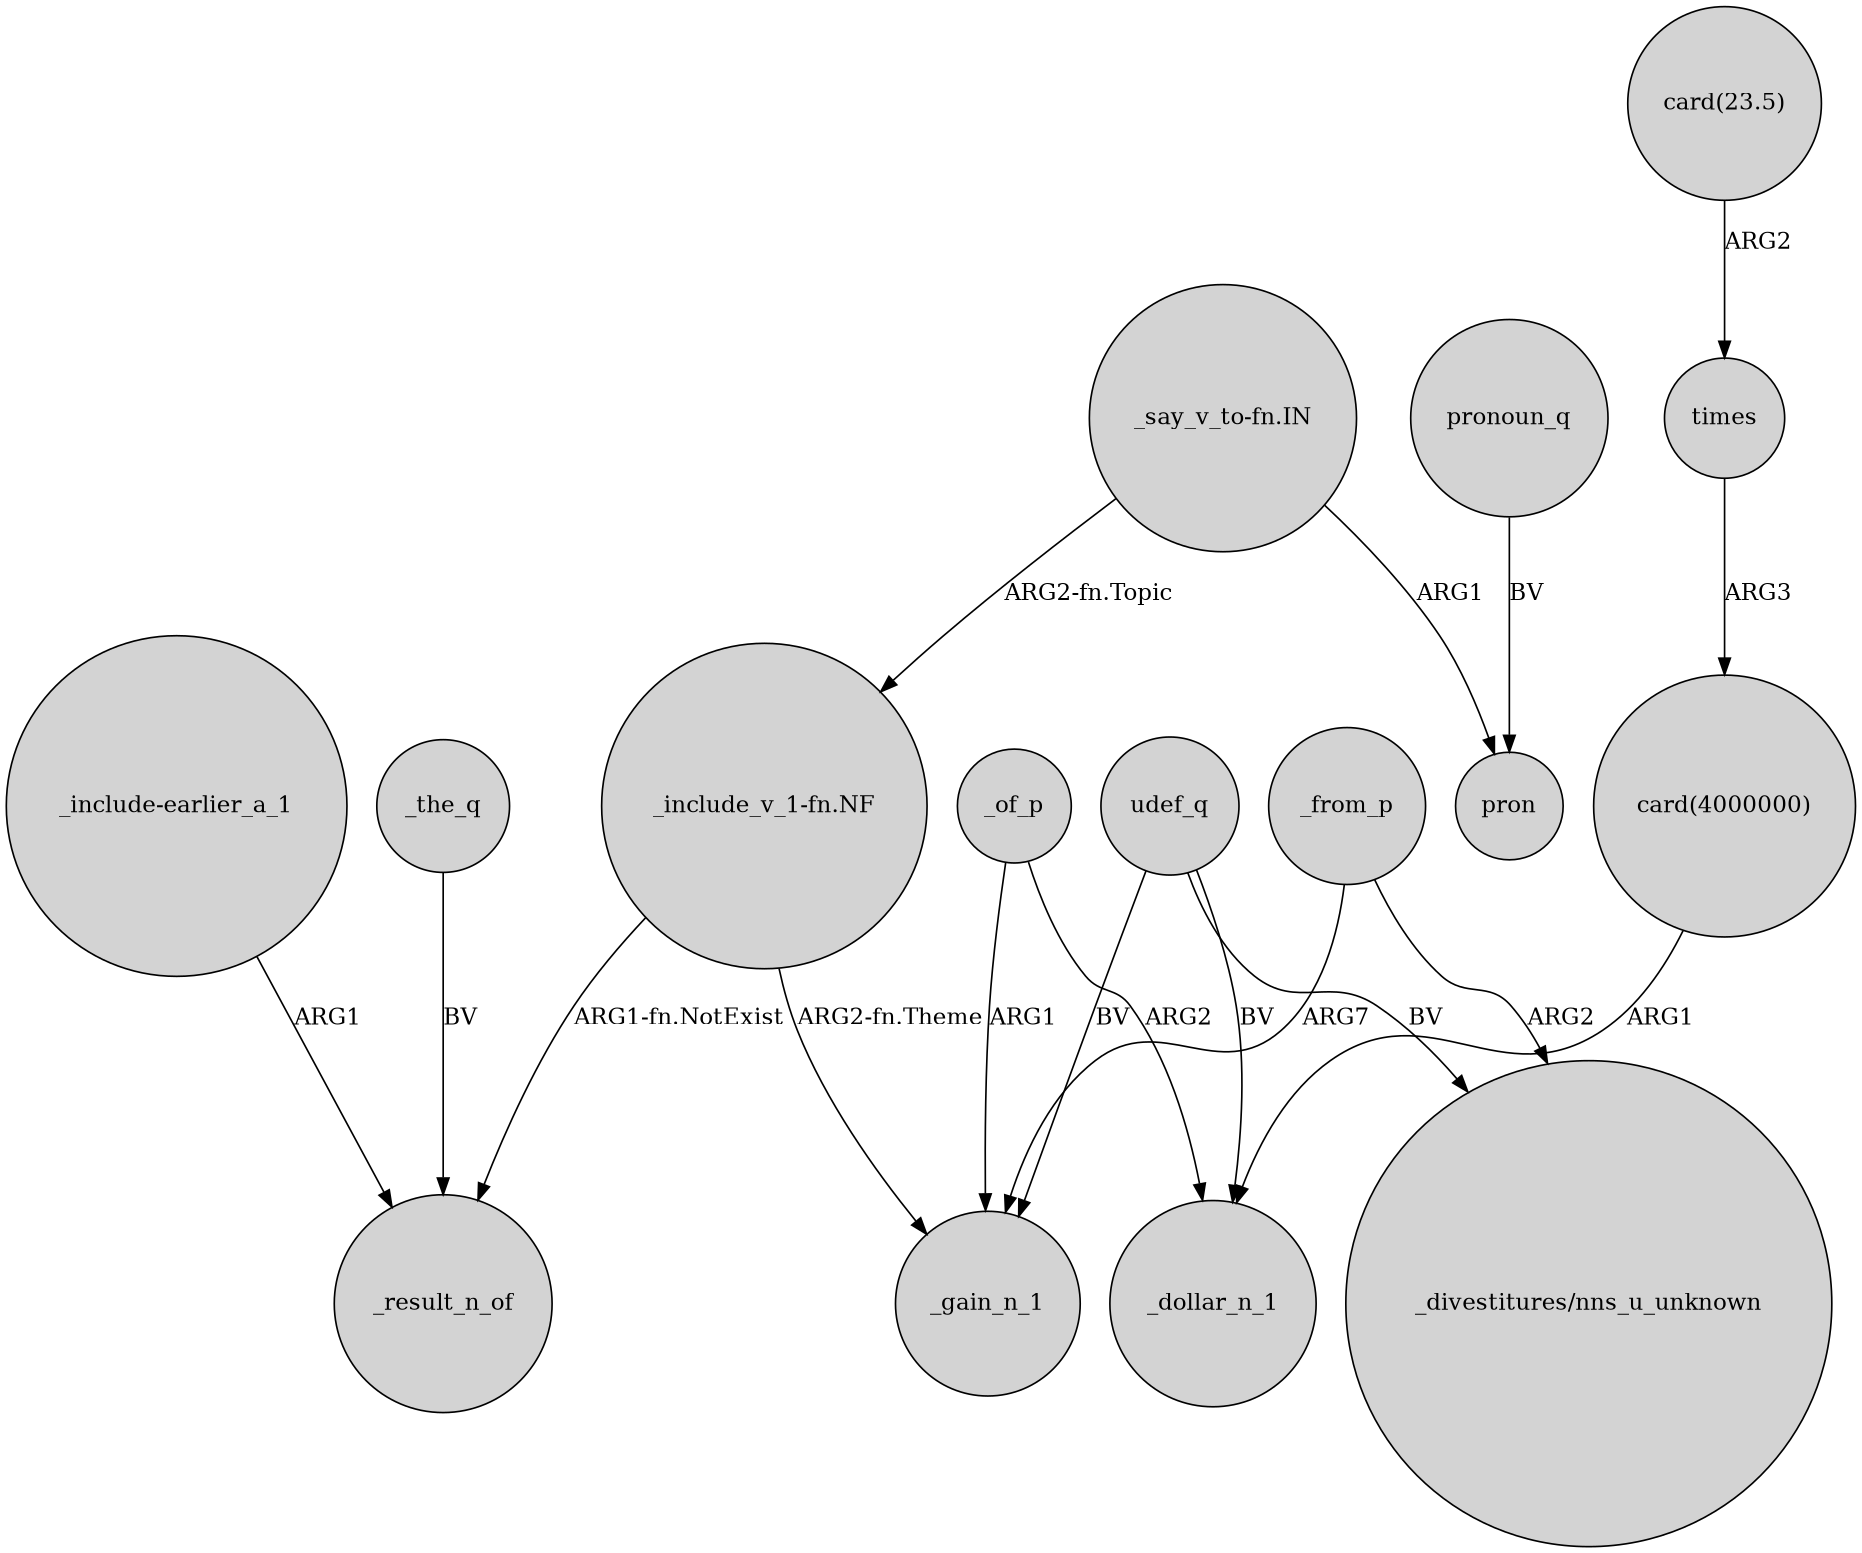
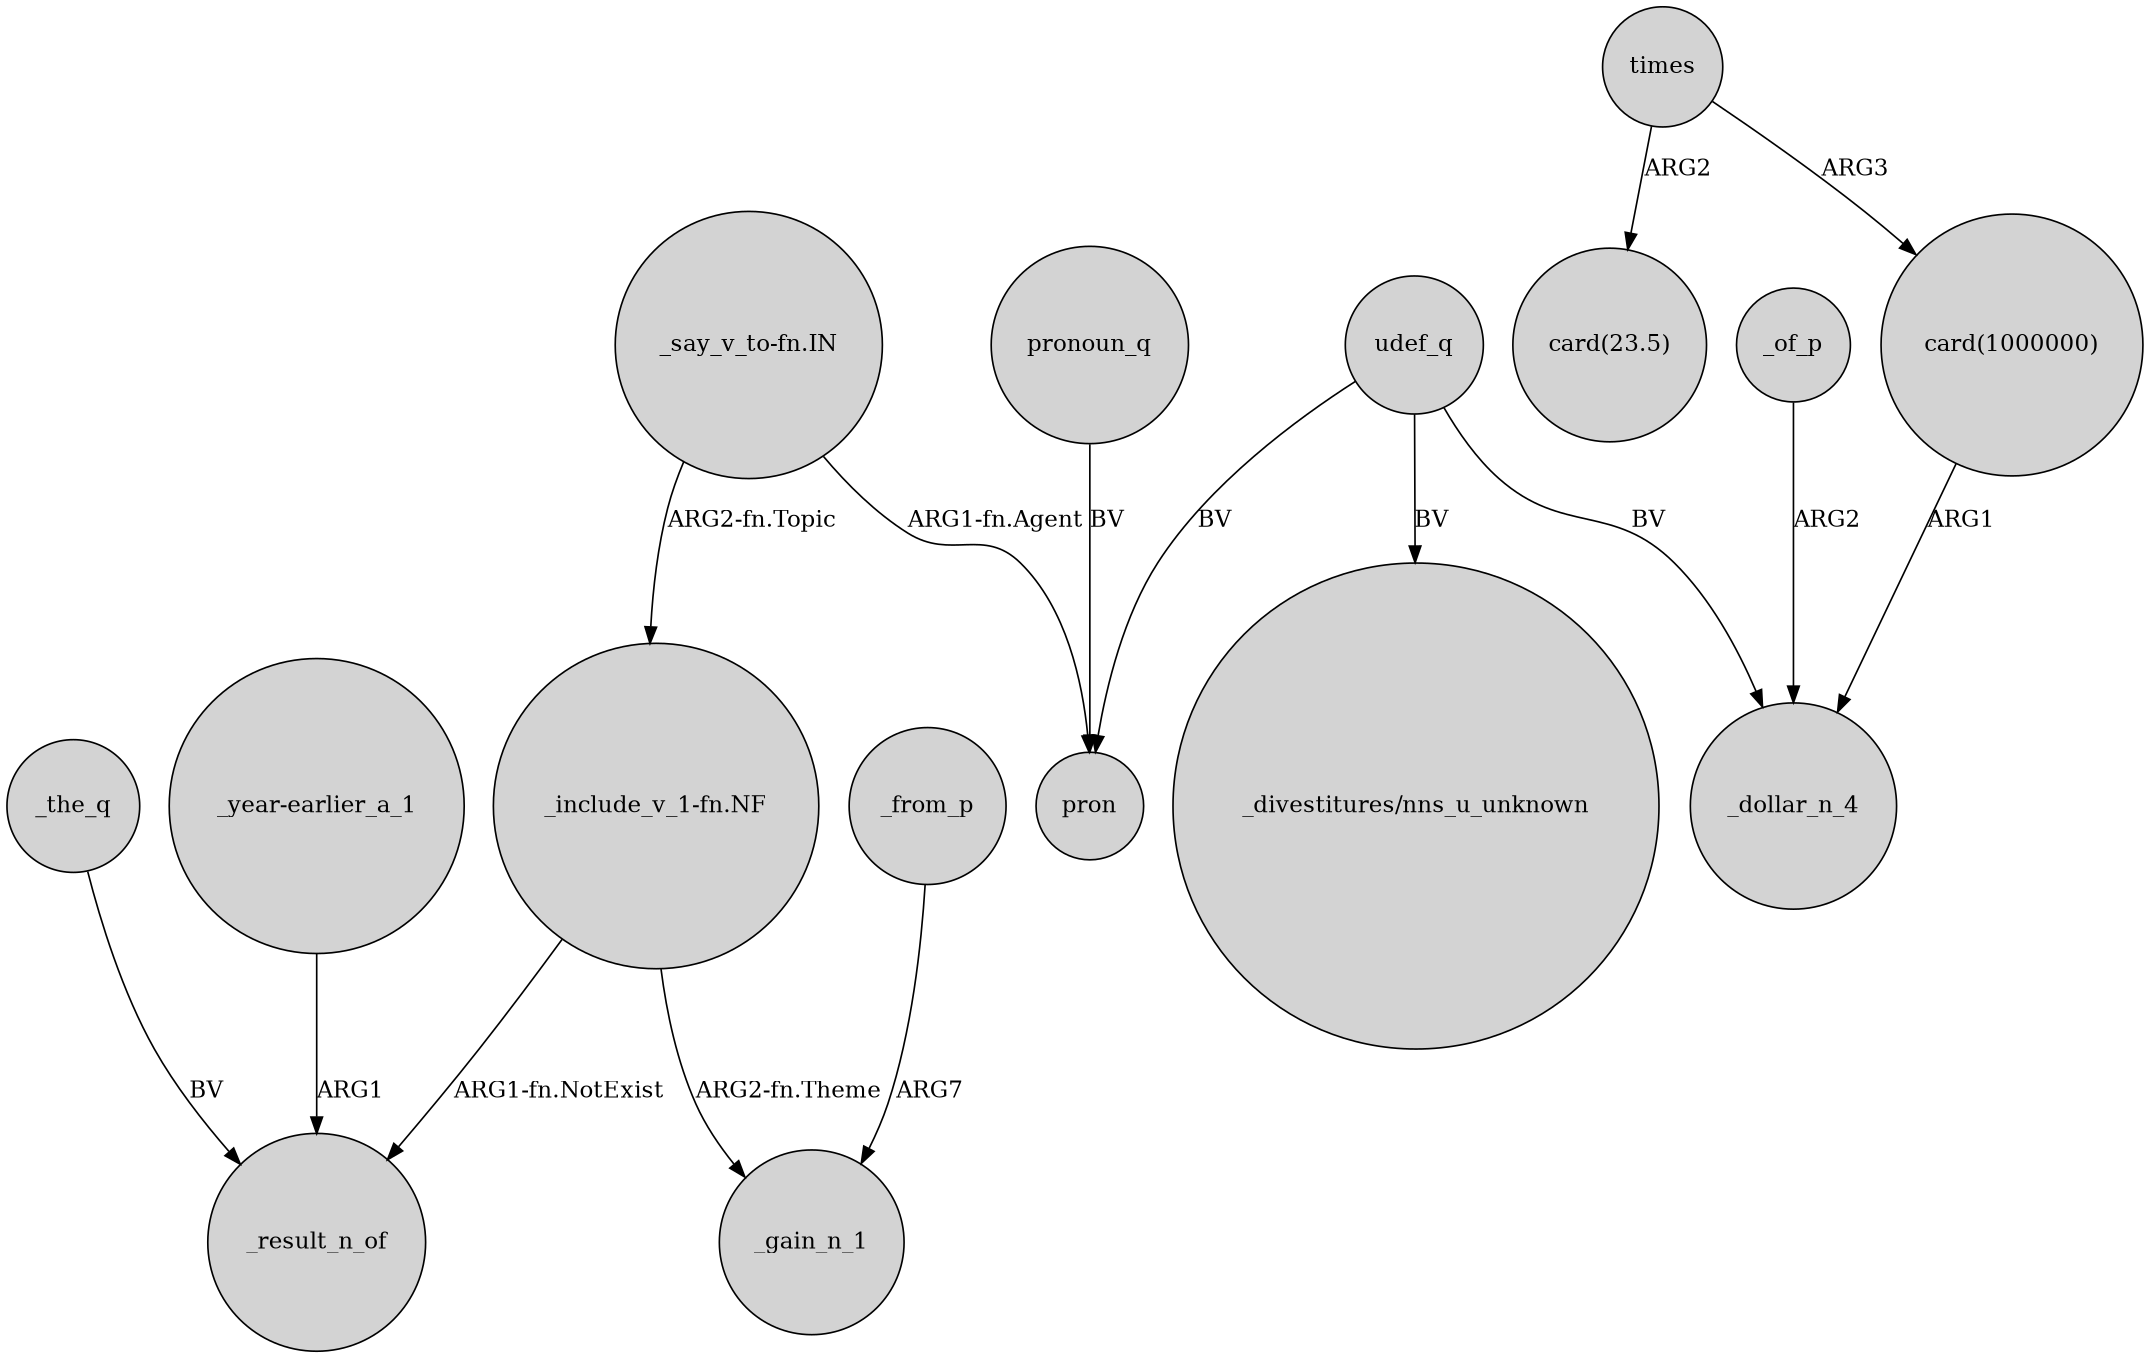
  digraph {
    node [shape=circle style=filled]
    "_say_v_to-fn.IN"
    "_include_v_1-fn.NF"
    pron
    _result_n_of
    _gain_n_1
-   "card(1000000)" [label="card(4000000)"]
-   _dollar_n_1
+   "card(1000000)"
+   _dollar_n_1 [label=_dollar_n_4]
    _of_p
    udef_q
    "_divestitures/nns_u_unknown"
    times
    "card(23.5)"
    _from_p
    _the_q
-   "_year-earlier_a_1" [label="_include-earlier_a_1"]
+   "_year-earlier_a_1"
    pronoun_q
    "_say_v_to-fn.IN" -> "_include_v_1-fn.NF" [label="ARG2-fn.Topic"]
-   "_say_v_to-fn.IN" -> pron [label=ARG1]
+   "_say_v_to-fn.IN" -> pron [label="ARG1-fn.Agent"]
    "_include_v_1-fn.NF" -> _result_n_of [label="ARG1-fn.NotExist"]
    "_include_v_1-fn.NF" -> _gain_n_1 [label="ARG2-fn.Theme"]
    "card(1000000)" -> _dollar_n_1 [label=ARG1]
-   _of_p -> _gain_n_1 [label=ARG1]
    _of_p -> _dollar_n_1 [label=ARG2]
-   udef_q -> _gain_n_1 [label=BV]
+   udef_q -> pron [label=BV]
    udef_q -> _dollar_n_1 [label=BV]
    udef_q -> "_divestitures/nns_u_unknown" [label=BV]
    times -> "card(1000000)" [label=ARG3]
-   "card(23.5)" -> times [label=ARG2]
+   times -> "card(23.5)" [label=ARG2]
    _from_p -> _gain_n_1 [label=ARG7]
-   _from_p -> "_divestitures/nns_u_unknown" [label=ARG2]
    _the_q -> _result_n_of [label=BV]
    "_year-earlier_a_1" -> _result_n_of [label=ARG1]
    pronoun_q -> pron [label=BV]
  }
